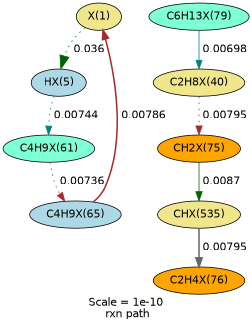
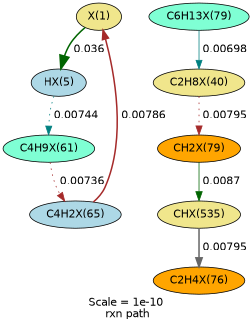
  digraph {
    fontname=Helvetica
    label="Scale = 1e-10\l rxn path"
    node [fillcolor=khaki fontname=Helvetica style=filled]
    edge [arrowsize=1.15 color=brown fontname=Helvetica style=bold]
    n1 [label="X(1)"]
    n2 [fillcolor=lightblue label="HX(5)"]
    n3 [fillcolor=aquamarine label="C4H9X(61)"]
-   n4 [fillcolor=lightblue label="C4H9X(65)"]
+   n4 [fillcolor=lightblue label="C4H2X(65)"]
    n5 [fillcolor=aquamarine label="C6H13X(79)"]
    n6 [label="C2H8X(40)"]
-   n7 [fillcolor=orange label="CH2X(75)"]
+   n7 [fillcolor=orange label="CH2X(79)"]
    n8 [label="CHX(535)"]
    n9 [fillcolor=orange label="C2H4X(76)"]
-   n1 -> n2 [arrowsize=1.75 color=darkgreen label=" 0.036" style=dotted]
+   n1 -> n2 [arrowsize=1.75 color=darkgreen label=" 0.036"]
    n2 -> n3 [color=teal label=" 0.00744" style=dotted]
    n3 -> n4 [label=" 0.00736" style=dotted]
    n4 -> n1 [arrowsize=1.17 label=" 0.00786"]
    n5 -> n6 [arrowsize=1.13 color=teal label=" 0.00698" style=solid]
    n6 -> n7 [arrowsize=1.18 label=" 0.00795" style=dotted]
    n7 -> n8 [arrowsize=1.21 color=darkgreen label=" 0.0087" style=solid]
    n8 -> n9 [arrowsize=1.18 color=gray40 label=" 0.00795"]
  }
